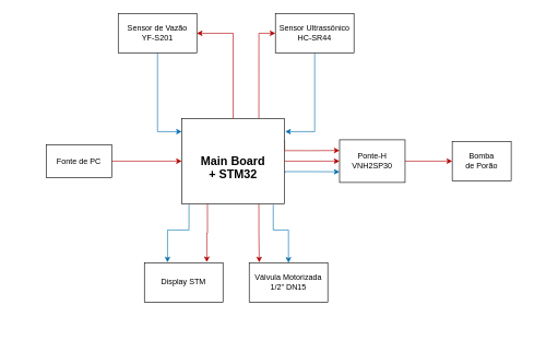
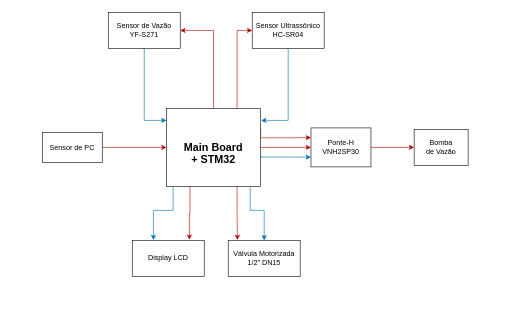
  <mxCell id="0" />
  <mxCell id="1" parent="0" />
  <mxCell id="2" style="edgeStyle=orthogonalEdgeStyle;rounded=0;orthogonalLoop=1;jettySize=auto;html=1;exitX=0.75;exitY=0;exitDx=0;exitDy=0;entryX=0;entryY=0.5;entryDx=0;entryDy=0;fontSize=20;fontColor=#000000;fillColor=#e51400;strokeColor=#B20000;" edge="1" parent="1" source="11" target="20"><mxGeometry relative="1" as="geometry" /></mxCell>
  <mxCell id="3" style="edgeStyle=orthogonalEdgeStyle;rounded=0;orthogonalLoop=1;jettySize=auto;html=1;entryX=1;entryY=0.5;entryDx=0;entryDy=0;fontSize=20;fontColor=#000000;fillColor=#e51400;strokeColor=#B20000;" edge="1" parent="1" source="11" target="17"><mxGeometry relative="1" as="geometry" /></mxCell>
  <mxCell id="4" style="edgeStyle=orthogonalEdgeStyle;rounded=0;orthogonalLoop=1;jettySize=auto;html=1;exitX=0.071;exitY=1.01;exitDx=0;exitDy=0;entryX=0.294;entryY=-0.01;entryDx=0;entryDy=0;entryPerimeter=0;fontSize=20;fontColor=#000000;exitPerimeter=0;fillColor=#1ba1e2;strokeColor=#006EAF;" edge="1" parent="1" source="11" target="18"><mxGeometry relative="1" as="geometry"><Array as="points"><mxPoint x="288" y="350" /><mxPoint x="255" y="350" /><mxPoint x="255" y="399" /></Array></mxGeometry></mxCell>
  <mxCell id="5" style="edgeStyle=orthogonalEdgeStyle;rounded=0;orthogonalLoop=1;jettySize=auto;html=1;exitX=0.25;exitY=1;exitDx=0;exitDy=0;entryX=0.794;entryY=-0.017;entryDx=0;entryDy=0;entryPerimeter=0;fontSize=20;fontColor=#000000;fillColor=#e51400;strokeColor=#B20000;" edge="1" parent="1" source="11" target="18"><mxGeometry relative="1" as="geometry" /></mxCell>
  <mxCell id="6" style="edgeStyle=orthogonalEdgeStyle;rounded=0;orthogonalLoop=1;jettySize=auto;html=1;exitX=0.89;exitY=1.01;exitDx=0;exitDy=0;entryX=0.5;entryY=0;entryDx=0;entryDy=0;fontSize=20;fontColor=#000000;exitPerimeter=0;fillColor=#1ba1e2;strokeColor=#006EAF;" edge="1" parent="1" source="11" target="12"><mxGeometry relative="1" as="geometry"><Array as="points"><mxPoint x="417" y="350" /><mxPoint x="440" y="350" /></Array></mxGeometry></mxCell>
  <mxCell id="7" style="edgeStyle=orthogonalEdgeStyle;rounded=0;orthogonalLoop=1;jettySize=auto;html=1;exitX=0.75;exitY=1;exitDx=0;exitDy=0;entryX=0.128;entryY=-0.011;entryDx=0;entryDy=0;entryPerimeter=0;fontSize=20;fontColor=#000000;fillColor=#e51400;strokeColor=#B20000;" edge="1" parent="1" source="11" target="12"><mxGeometry relative="1" as="geometry" /></mxCell>
  <mxCell id="8" style="edgeStyle=orthogonalEdgeStyle;rounded=0;orthogonalLoop=1;jettySize=auto;html=1;exitX=1;exitY=0.5;exitDx=0;exitDy=0;entryX=0;entryY=0.5;entryDx=0;entryDy=0;fontSize=20;fontColor=#000000;fillColor=#e51400;strokeColor=#B20000;" edge="1" parent="1" source="11" target="14"><mxGeometry relative="1" as="geometry" /></mxCell>
  <mxCell id="9" style="edgeStyle=orthogonalEdgeStyle;rounded=0;orthogonalLoop=1;jettySize=auto;html=1;exitX=1.004;exitY=0.638;exitDx=0;exitDy=0;entryX=0;entryY=0.75;entryDx=0;entryDy=0;fontSize=20;fontColor=#000000;exitPerimeter=0;fillColor=#1ba1e2;strokeColor=#006EAF;" edge="1" parent="1" source="11" target="14"><mxGeometry relative="1" as="geometry"><Array as="points"><mxPoint x="435" y="261" /><mxPoint x="476" y="261" /></Array></mxGeometry></mxCell>
  <mxCell id="10" style="edgeStyle=orthogonalEdgeStyle;rounded=0;orthogonalLoop=1;jettySize=auto;html=1;exitX=1;exitY=0.25;exitDx=0;exitDy=0;entryX=0;entryY=0.25;entryDx=0;entryDy=0;fontSize=20;fontColor=#000000;fillColor=#e51400;strokeColor=#B20000;" edge="1" parent="1" source="11" target="14"><mxGeometry relative="1" as="geometry"><Array as="points"><mxPoint x="434" y="229" /><mxPoint x="476" y="229" /></Array></mxGeometry></mxCell>
  <mxCell id="11" value="&lt;br&gt;Main Board&lt;br style=&quot;font-size: 18px&quot;&gt;+ STM32" style="whiteSpace=wrap;html=1;fillColor=#FFFFFF;fontColor=#000000;strokeWidth=1;fontSize=18;fontStyle=1" vertex="1" parent="1"><mxGeometry x="277" y="180" width="157" height="130" as="geometry" /></mxCell>
  <mxCell id="12" value="Válvula Motorizada&lt;br&gt;1/2&quot; DN15" style="whiteSpace=wrap;html=1;fontColor=#000000;fillColor=#FFFFFF;gradientColor=none;" vertex="1" parent="1"><mxGeometry x="380" y="400" width="120" height="60" as="geometry" /></mxCell>
  <mxCell id="13" style="edgeStyle=orthogonalEdgeStyle;rounded=0;orthogonalLoop=1;jettySize=auto;html=1;exitX=1;exitY=0.5;exitDx=0;exitDy=0;entryX=0;entryY=0.5;entryDx=0;entryDy=0;fontSize=20;fontColor=#000000;fillColor=#e51400;strokeColor=#B20000;" edge="1" parent="1" source="14" target="15"><mxGeometry relative="1" as="geometry" /></mxCell>
  <mxCell id="14" value="Ponte-H&lt;br&gt;VNH2SP30" style="whiteSpace=wrap;html=1;fontColor=#000000;fillColor=#FFFFFF;gradientColor=none;" vertex="1" parent="1"><mxGeometry x="518" y="212.5" width="100" height="65" as="geometry" /></mxCell>
- <mxCell id="15" value="Bomba&lt;br&gt;de Porão" style="whiteSpace=wrap;html=1;fontColor=#000000;fillColor=#FFFFFF;gradientColor=none;" vertex="1" parent="1"><mxGeometry x="690" y="215" width="90" height="60" as="geometry" /></mxCell>
+ <mxCell id="15" value="Bomba&lt;br&gt;de Vazão" style="whiteSpace=wrap;html=1;fontColor=#000000;fillColor=#FFFFFF;gradientColor=none;" vertex="1" parent="1"><mxGeometry x="690" y="215" width="90" height="60" as="geometry" /></mxCell>
  <mxCell id="16" style="edgeStyle=orthogonalEdgeStyle;rounded=0;orthogonalLoop=1;jettySize=auto;html=1;fontSize=20;fontColor=#000000;fillColor=#1ba1e2;strokeColor=#006EAF;" edge="1" parent="1" source="17"><mxGeometry relative="1" as="geometry"><mxPoint x="277" y="200" as="targetPoint" /><Array as="points"><mxPoint x="240" y="200" /></Array></mxGeometry></mxCell>
- <mxCell id="17" value="Sensor de Vazão&lt;br&gt;YF-S201" style="whiteSpace=wrap;html=1;fontColor=#000000;fillColor=#FFFFFF;gradientColor=none;" vertex="1" parent="1"><mxGeometry x="180" y="20" width="120" height="60" as="geometry" /></mxCell>
- <mxCell id="18" value="Display STM" style="whiteSpace=wrap;html=1;fontColor=#000000;fillColor=#FFFFFF;gradientColor=none;" vertex="1" parent="1"><mxGeometry x="220" y="400" width="120" height="60" as="geometry" /></mxCell>
+ <mxCell id="17" value="Sensor de Vazão&lt;br&gt;YF-S271" style="whiteSpace=wrap;html=1;fontColor=#000000;fillColor=#FFFFFF;gradientColor=none;" vertex="1" parent="1"><mxGeometry x="180" y="20" width="120" height="60" as="geometry" /></mxCell>
+ <mxCell id="18" value="Display LCD" style="whiteSpace=wrap;html=1;fontColor=#000000;fillColor=#FFFFFF;gradientColor=none;" vertex="1" parent="1"><mxGeometry x="220" y="400" width="120" height="60" as="geometry" /></mxCell>
  <mxCell id="19" style="edgeStyle=orthogonalEdgeStyle;rounded=0;orthogonalLoop=1;jettySize=auto;html=1;exitX=0.5;exitY=1;exitDx=0;exitDy=0;fontSize=20;fontColor=#000000;fillColor=#1ba1e2;strokeColor=#006EAF;" edge="1" parent="1" source="20"><mxGeometry relative="1" as="geometry"><mxPoint x="435" y="200" as="targetPoint" /><Array as="points"><mxPoint x="480" y="200" /></Array></mxGeometry></mxCell>
- <mxCell id="20" value="Sensor Ultrassônico&lt;br&gt;HC-SR44" style="whiteSpace=wrap;html=1;fontColor=#000000;fillColor=#FFFFFF;gradientColor=none;" vertex="1" parent="1"><mxGeometry x="420" y="20" width="120" height="60" as="geometry" /></mxCell>
+ <mxCell id="20" value="Sensor Ultrassônico&lt;br&gt;HC-SR04" style="whiteSpace=wrap;html=1;fontColor=#000000;fillColor=#FFFFFF;gradientColor=none;" vertex="1" parent="1"><mxGeometry x="420" y="20" width="120" height="60" as="geometry" /></mxCell>
  <mxCell id="21" value="" style="edgeStyle=orthogonalEdgeStyle;rounded=0;orthogonalLoop=1;jettySize=auto;html=1;fontSize=20;fontColor=#000000;fillColor=#e51400;strokeColor=#B20000;" edge="1" parent="1" source="22" target="11"><mxGeometry relative="1" as="geometry" /></mxCell>
- <mxCell id="22" value="Fonte de PC" style="whiteSpace=wrap;html=1;fontColor=#000000;fillColor=#FFFFFF;gradientColor=none;" vertex="1" parent="1"><mxGeometry x="70" y="220" width="100" height="50" as="geometry" /></mxCell>
+ <mxCell id="22" value="Sensor de PC" style="whiteSpace=wrap;html=1;fontColor=#000000;fillColor=#FFFFFF;gradientColor=none;" vertex="1" parent="1"><mxGeometry x="70" y="220" width="100" height="50" as="geometry" /></mxCell>
  <mxCell id="23" value="" style="shape=image;verticalLabelPosition=bottom;labelBackgroundColor=#ffffff;verticalAlign=top;aspect=fixed;imageAspect=0;image=https://o.remove.bg/downloads/194e0f42-8972-4a4a-8cd1-5be9ec26c7fa/image-removebg-preview.png;" vertex="1" parent="1"><mxGeometry x="473.11" y="430" width="56.27" height="60" as="geometry" /></mxCell>
  <mxCell id="24" value="" style="shape=image;verticalLabelPosition=bottom;labelBackgroundColor=#ffffff;verticalAlign=top;aspect=fixed;imageAspect=0;image=https://o.remove.bg/downloads/d3317c3e-2d08-499d-8b8d-7c878e8bf714/image-removebg-preview.png;" vertex="1" parent="1"><mxGeometry x="170" y="440" width="112.55" height="55.19" as="geometry" /></mxCell>
  <mxCell id="25" value="" style="shape=image;verticalLabelPosition=bottom;labelBackgroundColor=#ffffff;verticalAlign=top;aspect=fixed;imageAspect=0;image=https://o.remove.bg/downloads/57142ced-f3ce-4eaa-af22-69f549a79ccb/image-removebg-preview.png;" vertex="1" parent="1"><mxGeometry x="558" y="245" width="80" height="80" as="geometry" /></mxCell>
  <mxCell id="26" value="" style="shape=image;verticalLabelPosition=bottom;labelBackgroundColor=#ffffff;verticalAlign=top;aspect=fixed;imageAspect=0;image=https://o.remove.bg/downloads/ae74e2f4-3073-4499-ae81-74b872d82976/image-removebg-preview.png;" vertex="1" parent="1"><mxGeometry x="130" y="50" width="79" height="74.48" as="geometry" /></mxCell>
  <mxCell id="27" value="" style="shape=image;verticalLabelPosition=bottom;labelBackgroundColor=#ffffff;verticalAlign=top;aspect=fixed;imageAspect=0;image=https://o.remove.bg/downloads/8fba3e7b-8b7d-4546-af5c-4cbc28a61986/image-removebg-preview.png;" vertex="1" parent="1"><mxGeometry x="758" y="235" width="72" height="78.78" as="geometry" /></mxCell>
  <mxCell id="28" value="" style="shape=image;verticalLabelPosition=bottom;labelBackgroundColor=#ffffff;verticalAlign=top;aspect=fixed;imageAspect=0;image=https://o.remove.bg/downloads/f3942921-70b2-48ef-8b9c-6344e0468d8a/image-removebg-preview.png;" vertex="1" parent="1"><mxGeometry x="489.3" y="62.24" width="83.89" height="50" as="geometry" /></mxCell>
  <mxCell id="29" value="" style="shape=image;verticalLabelPosition=bottom;labelBackgroundColor=#ffffff;verticalAlign=top;aspect=fixed;imageAspect=0;image=https://o.remove.bg/downloads/2e35fdd3-a552-4574-b7a3-232f95454b42/image-removebg-preview.png;" vertex="1" parent="1"><mxGeometry x="20" y="220" width="90" height="90" as="geometry" /></mxCell>
  <mxCell id="30" value="" style="shape=image;verticalLabelPosition=bottom;labelBackgroundColor=#ffffff;verticalAlign=top;aspect=fixed;imageAspect=0;image=https://o.remove.bg/downloads/e4dbd0c5-56f3-4e94-98e5-4aaa9041d4f4/image-removebg-preview.png;rotation=30;" vertex="1" parent="1"><mxGeometry x="300" y="150" width="120" height="120" as="geometry" /></mxCell>
